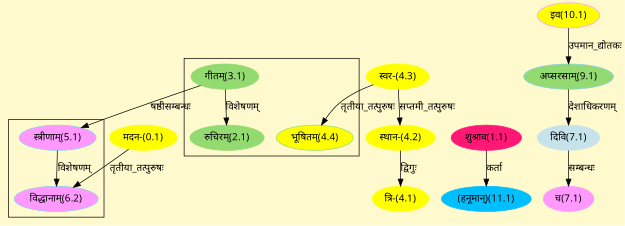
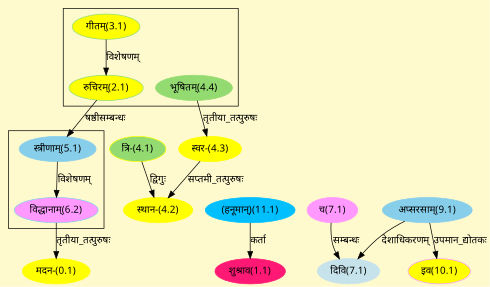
  digraph {
    bgcolor=lemonchiffon1
    compound=true
    fontname="Noto Sans"
    rankdir=BT
    node [color="#FFFF00" fontname="Noto Sans" style=filled]
    edge [dir=back fontname="Noto Sans"]
-   n1 [color="#93DB70" label="रुचिरम्(2.1)"]
-   n2 [color="#93DB70" label="गीतम्(3.1)"]
-   n3 [color="#93DB70" label="भूषितम्(4.4)" fillcolor="#FFFF00"]
+   n1 [color="#93DB70" label="रुचिरम्(2.1)" fillcolor="#FFFF00"]
+   n2 [color="#93DB70" label="गीतम्(3.1)" fillcolor="#FFFF00"]
+   n3 [color="#93DB70" label="भूषितम्(4.4)"]
    n4 [color="#87CEEB" fillcolor="#FF99FF" label="विद्धानाम्(6.2)"]
-   n5 [color="#87CEEB" label="स्त्रीणाम्(5.1)" fillcolor="#FF99FF"]
+   n5 [color="#87CEEB" label="स्त्रीणाम्(5.1)"]
    n6 [color="#FF1975" label="शुश्राव(1.1)"]
-   n7 [label="त्रि-(4.1)"]
+   n7 [label="त्रि-(4.1)" fillcolor="#93DB70"]
    n8 [label="स्थान-(4.2)"]
    n9 [label="स्वर-(4.3)"]
    n10 [label="मदन-(0.1)"]
    n11 [color="#C6E2EB" label="दिवि(7.1)"]
-   n12 [color="#87CEEB" label="अप्सरसाम्(9.1)" fillcolor="#93DB70"]
+   n12 [color="#87CEEB" label="अप्सरसाम्(9.1)"]
    n13 [color="#FF99FF" label="च(7.1)"]
    n14 [color="#FF99FF" fillcolor="#FFFF00" label="इव(10.1)"]
    n15 [color="#00BFFF" label="(हनूमान्)(11.1)"]
    subgraph cluster_1 {
      n1
      n2
      n3
    }
    subgraph cluster_2 {
      n4
      n5
    }
    n1 -> n2 [label="विशेषणम्"]
    n4 -> n5 [label="विशेषणम्"]
-   n5 -> n2 [label="षष्ठीसम्बन्धः"]
-   n7 -> n8 [label="द्विगुः"]
+   n5 -> n1 [label="षष्ठीसम्बन्धः"]
+   n8 -> n7 [label="द्विगुः"]
    n8 -> n9 [label="सप्तमी_तत्पुरुषः"]
-   n3 -> n9 [label="तृतीया_तत्पुरुषः"]
-   n4 -> n10 [label="तृतीया_तत्पुरुषः"]
+   n9 -> n3 [label="तृतीया_तत्पुरुषः"]
+   n10 -> n4 [label="तृतीया_तत्पुरुषः"]
    n11 -> n12 [label="देशाधिकरणम्"]
-   n13 -> n11 [label="सम्बन्धः"]
-   n12 -> n14 [label="उपमान_द्योतकः"]
-   n15 -> n6 [label="कर्ता"]
+   n11 -> n13 [label="सम्बन्धः"]
+   n14 -> n12 [label="उपमान_द्योतकः"]
+   n6 -> n15 [label="कर्ता"]
  }
